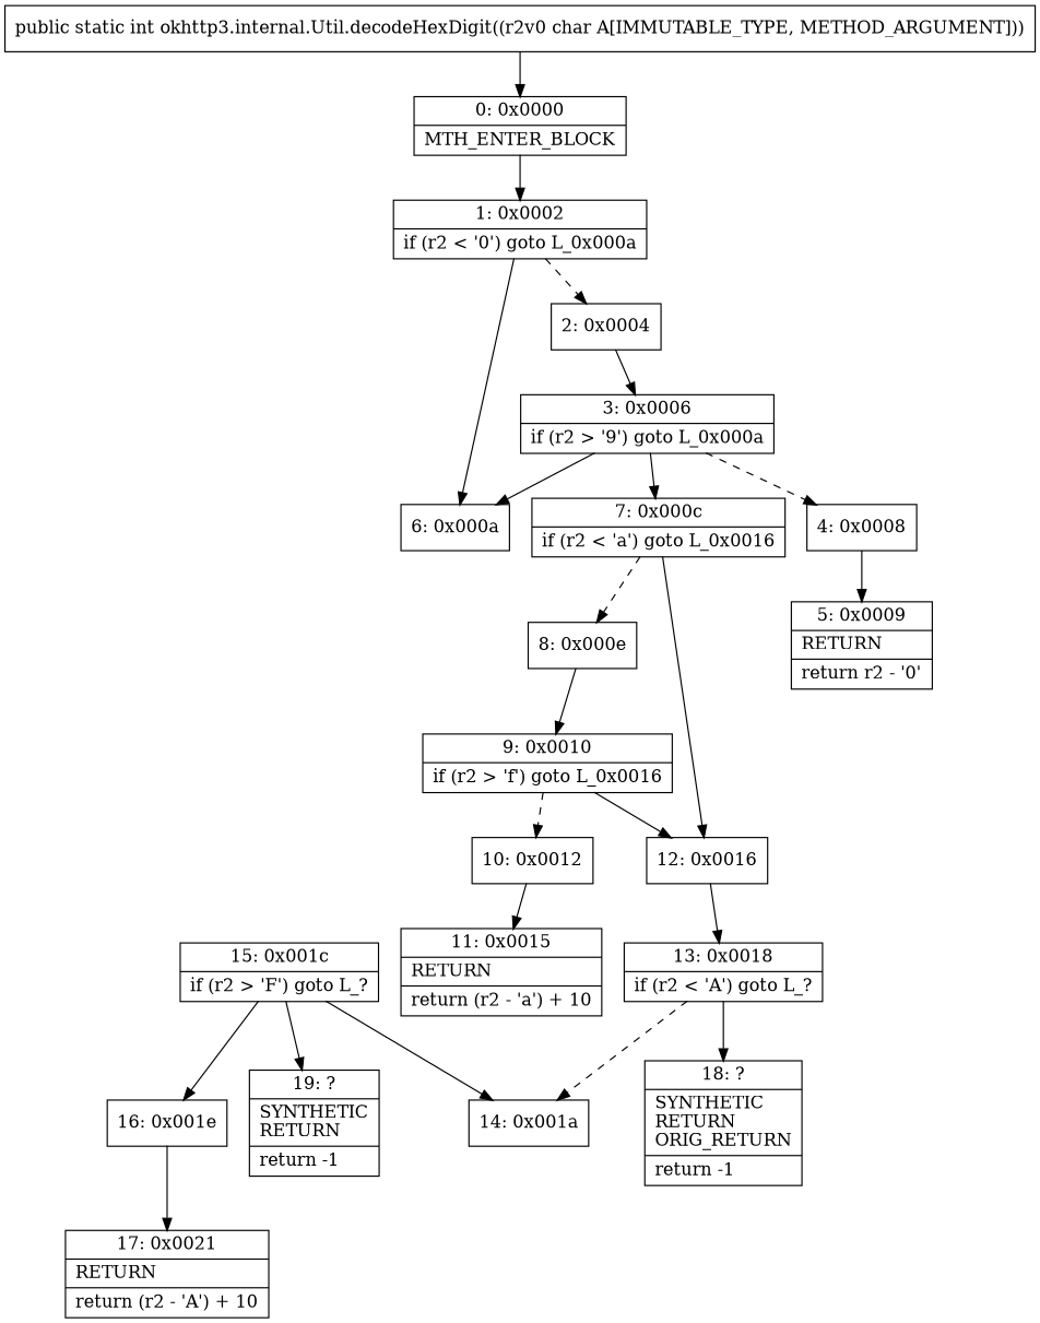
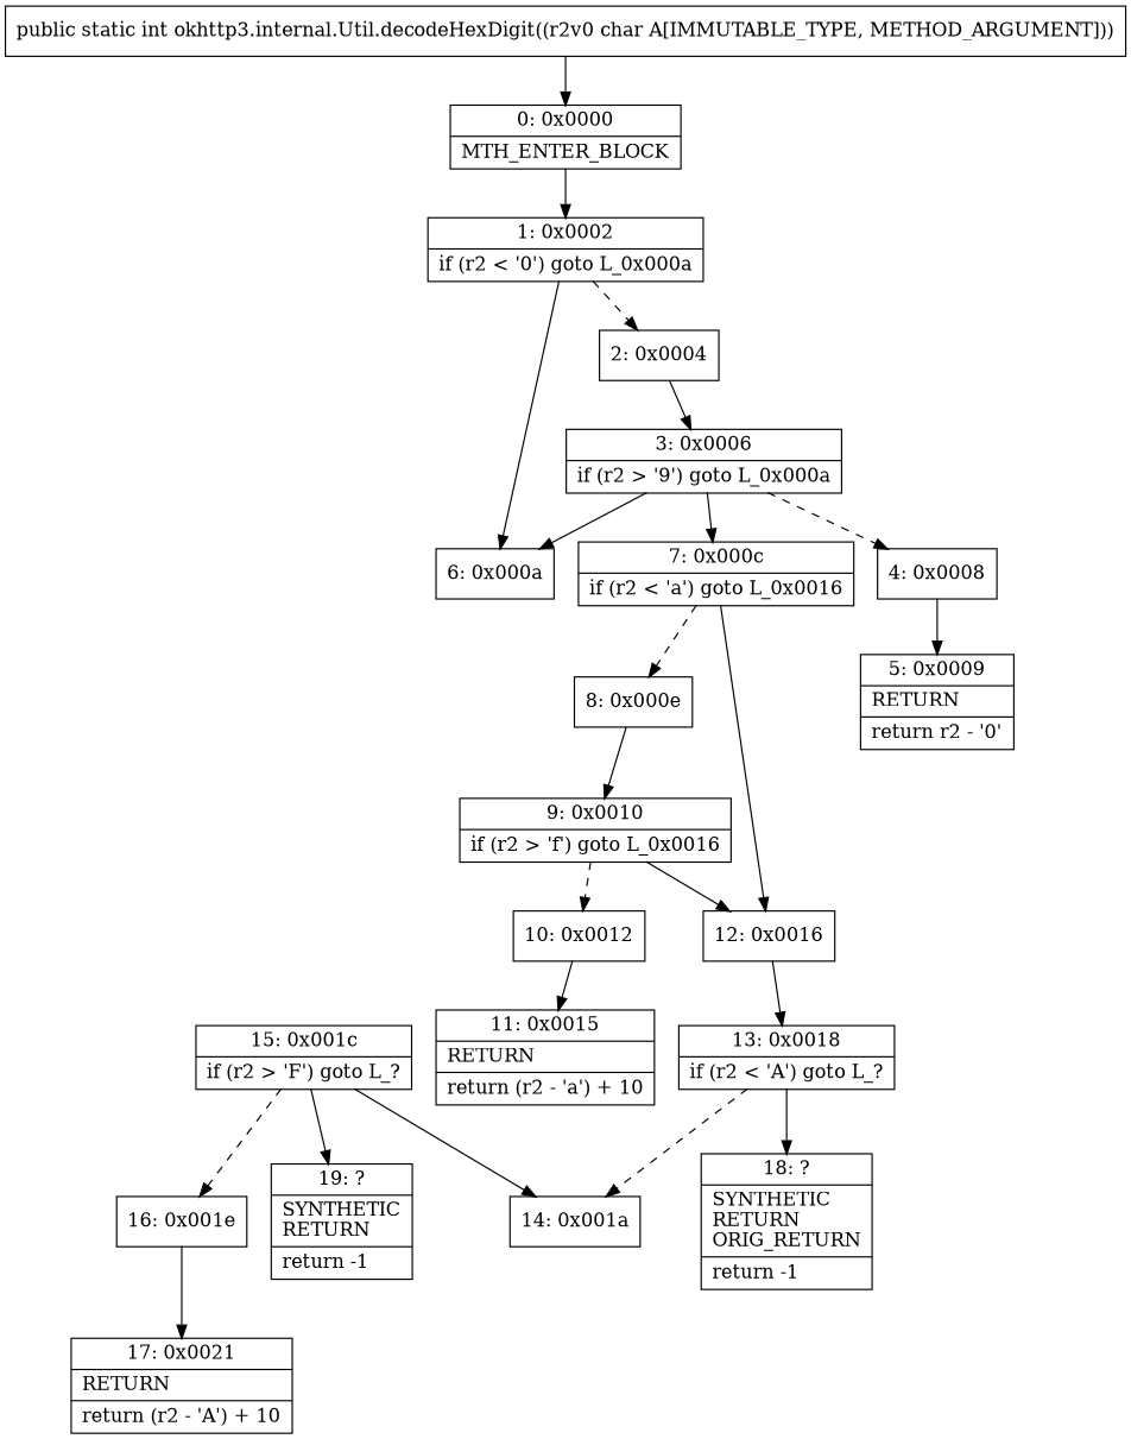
  digraph {
    node [shape=record]
    n1 [label="{0\:\ 0x0000|MTH_ENTER_BLOCK\l}"]
    n2 [label="{1\:\ 0x0002|if (r2 \< '0') goto L_0x000a\l}"]
    n3 [label="{2\:\ 0x0004}"]
    n4 [label="{6\:\ 0x000a}"]
    n5 [label="{3\:\ 0x0006|if (r2 \> '9') goto L_0x000a\l}"]
    n6 [label="{4\:\ 0x0008}"]
    n7 [label="{7\:\ 0x000c|if (r2 \< 'a') goto L_0x0016\l}"]
    n8 [label="{5\:\ 0x0009|RETURN\l|return r2 \- '0'\l}"]
    n9 [label="{8\:\ 0x000e}"]
    n10 [label="{12\:\ 0x0016}"]
    n11 [label="{9\:\ 0x0010|if (r2 \> 'f') goto L_0x0016\l}"]
    n12 [label="{13\:\ 0x0018|if (r2 \< 'A') goto L_?\l}"]
    n13 [label="{10\:\ 0x0012}"]
    n14 [label="{11\:\ 0x0015|RETURN\l|return (r2 \- 'a') + 10\l}"]
    n15 [label="{14\:\ 0x001a}"]
    n16 [label="{18\:\ ?|SYNTHETIC\lRETURN\lORIG_RETURN\l|return \-1\l}"]
    n17 [label="{15\:\ 0x001c|if (r2 \> 'F') goto L_?\l}"]
    n18 [label="{16\:\ 0x001e}"]
    n19 [label="{19\:\ ?|SYNTHETIC\lRETURN\l|return \-1\l}"]
    n20 [label="{17\:\ 0x0021|RETURN\l|return (r2 \- 'A') + 10\l}"]
    n21 [label="{public static int okhttp3.internal.Util.decodeHexDigit((r2v0 char A[IMMUTABLE_TYPE, METHOD_ARGUMENT])) }"]
    n1 -> n2
    n2 -> n3 [style=dashed]
    n2 -> n4
    n3 -> n5
    n5 -> n4
    n5 -> n6 [style=dashed]
    n5 -> n7
    n6 -> n8
    n7 -> n9 [style=dashed]
    n7 -> n10
    n9 -> n11
    n10 -> n12
    n11 -> n10
    n11 -> n13 [style=dashed]
    n12 -> n15 [style=dashed]
    n12 -> n16
    n13 -> n14
    n17 -> n15
-   n17 -> n18 [style=solid]
+   n17 -> n18 [style=dashed]
    n17 -> n19
    n18 -> n20
    n21 -> n1
  }
